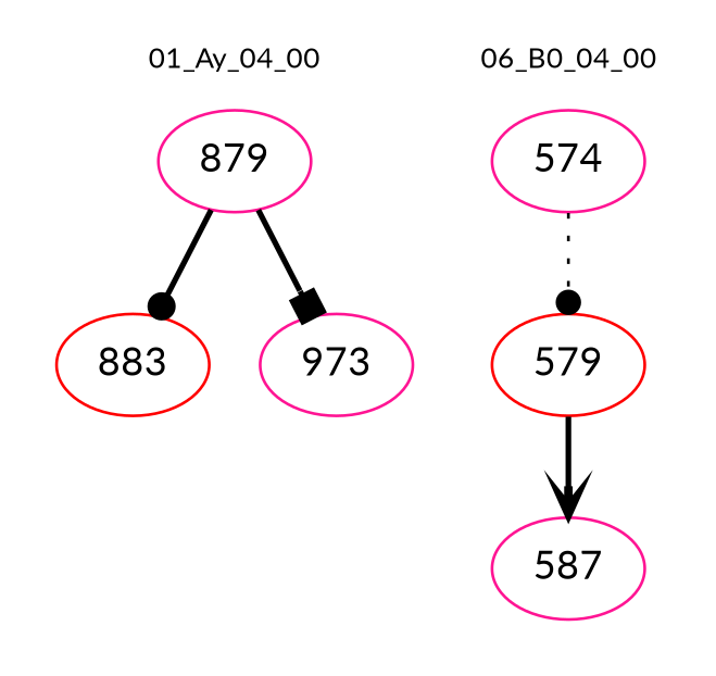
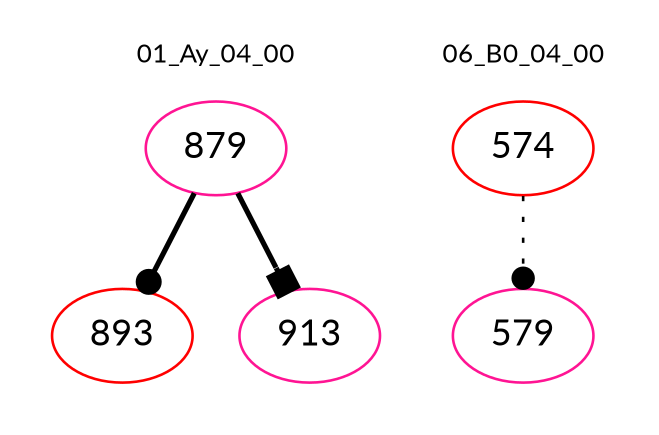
  digraph {
    fontname=Lato
    node [color=deeppink fontname=Lato]
    edge [arrowhead=dot color=black fontname=Lato style=bold]
    n1 [label=879]
-   n2 [color=red label=883]
-   n3 [label=973]
-   n4 [color=red label=579]
-   n5 [label=574]
-   n6 [label=587]
+   n2 [color=red label=893]
+   n3 [label=913]
+   n4 [label=579]
+   n5 [color=red label=574]
    subgraph cluster_1 {
      color=white
      fontsize=10
      label="01_Ay_04_00"
      n1
      n2
      n3
    }
    subgraph cluster_2 {
      color=white
      fontsize=10
      label="06_B0_04_00"
      n4
      n5
-     n6
    }
    n1 -> n2
    n1 -> n3 [arrowhead=box]
-   n4 -> n6 [arrowhead=vee]
    n5 -> n4 [style=dotted]
  }
